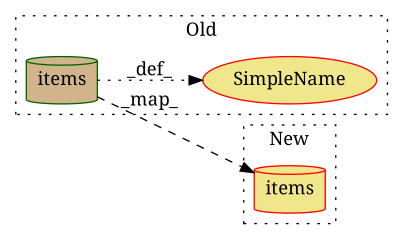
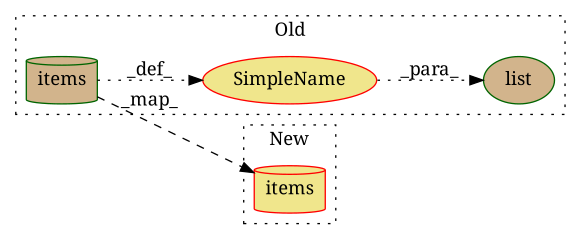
  digraph {
    rankdir=LR
    fontname="Noto Serif"
    node [a=32 l=7 shape=cylinder style=filled fillcolor=tan color=darkgreen fontname="Noto Serif"]
    edge [style=dotted fontname="Noto Serif"]
    n1 [label=items s=6558]
+   n2 [l="5,1" label=list s="6549,6565" shape=ellipse]
    n3 [a=42 label=SimpleName shape=ellipse fillcolor=khaki color=red l=""]
    n4 [label=items s=6553 fillcolor=khaki color=red]
    subgraph cluster_1 {
      label=Old
      style=dotted
      n1
+     n2
      n3
    }
    subgraph cluster_2 {
      label=New
      style=dotted
      n4
    }
    n1 -> n3 [label=_def_]
    n1 -> n4 [label=_map_ style=dashed]
+   n3 -> n2 [label=_para_]
  }
